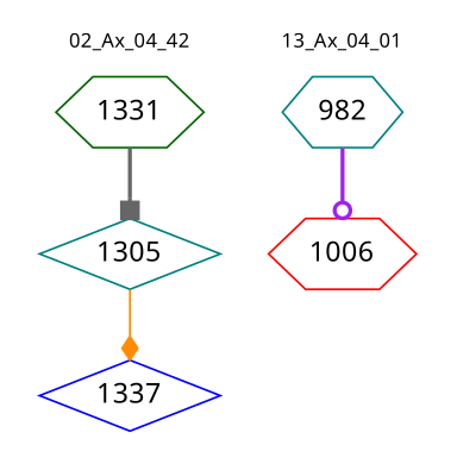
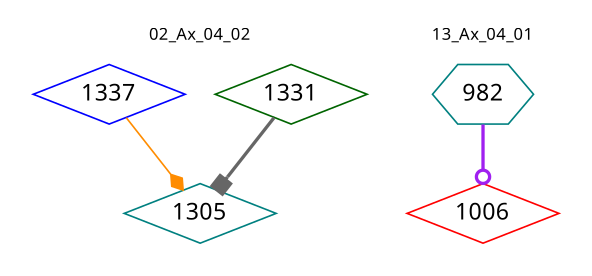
  digraph {
    fontname="Noto Sans"
    node [color=teal fontname="Noto Sans" shape=diamond]
    edge [fontname="Noto Sans" style=bold]
-   n1 [color=darkgreen label=1331 shape=hexagon]
+   n1 [color=darkgreen label=1331]
    n2 [label=1305]
    n3 [color=blue label=1337]
    n4 [label=982 shape=hexagon]
-   n5 [color=red label=1006 shape=hexagon]
+   n5 [color=red label=1006]
    subgraph cluster_1 {
      color=white
      fontsize=10
-     label="02_Ax_04_42"
+     label="02_Ax_04_02"
      n1
      n2
      n3
    }
    subgraph cluster_2 {
      color=white
      fontsize=10
      label="13_Ax_04_01"
      n4
      n5
    }
    n1 -> n2 [arrowhead=box color=gray40]
-   n2 -> n3 [arrowhead=diamond color=darkorange style=solid]
+   n3 -> n2 [arrowhead=diamond color=darkorange style=solid]
    n4 -> n5 [arrowhead=odot color=purple]
  }
